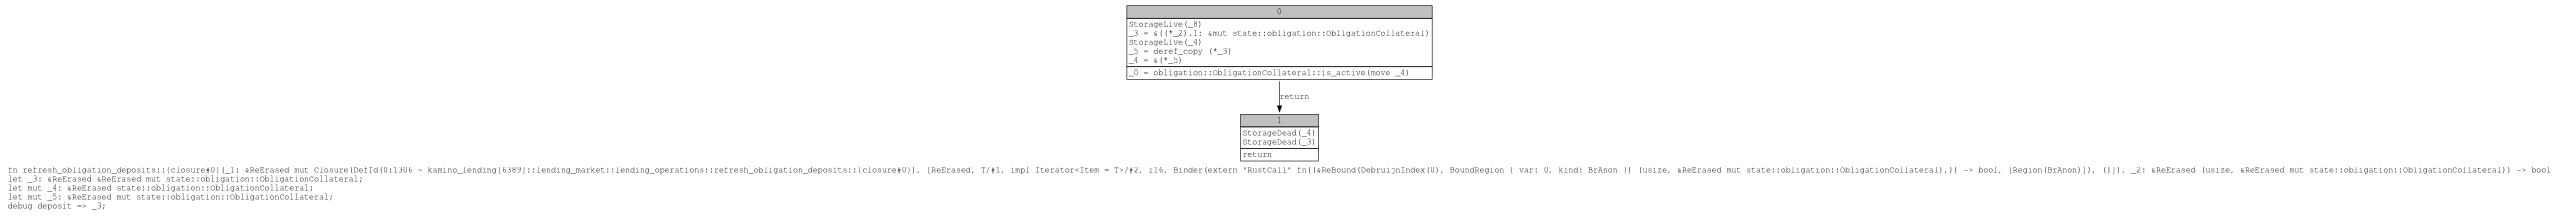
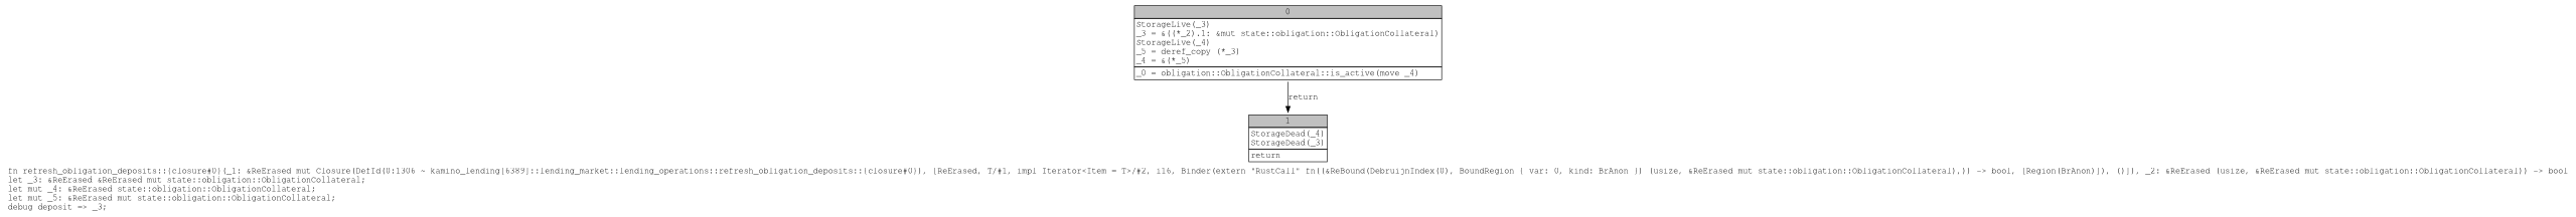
  digraph {
    fontname="Courier, monospace"
    label=<fn refresh_obligation_deposits::{closure#0}(_1: &amp;ReErased mut Closure(DefId(0:1306 ~ kamino_lending[6389]::lending_market::lending_operations::refresh_obligation_deposits::{closure#0}), [ReErased, T/#1, impl Iterator&lt;Item = T&gt;/#2, i16, Binder(extern &quot;RustCall&quot; fn((&amp;ReBound(DebruijnIndex(0), BoundRegion { var: 0, kind: BrAnon }) (usize, &amp;ReErased mut state::obligation::ObligationCollateral),)) -&gt; bool, [Region(BrAnon)]), ()]), _2: &amp;ReErased (usize, &amp;ReErased mut state::obligation::ObligationCollateral)) -&gt; bool<br align="left"/>let _3: &amp;ReErased &amp;ReErased mut state::obligation::ObligationCollateral;<br align="left"/>let mut _4: &amp;ReErased state::obligation::ObligationCollateral;<br align="left"/>let mut _5: &amp;ReErased mut state::obligation::ObligationCollateral;<br align="left"/>debug deposit =&gt; _3;<br align="left"/>>
    node [fontname="Courier, monospace" shape=none]
-   n1 [label=<<table border="0" cellborder="1" cellspacing="0"><tr><td bgcolor="gray" align="center" colspan="1">0</td></tr><tr><td align="left" balign="left">StorageLive(_8)<br/>_3 = &amp;((*_2).1: &amp;mut state::obligation::ObligationCollateral)<br/>StorageLive(_4)<br/>_5 = deref_copy (*_3)<br/>_4 = &amp;(*_5)<br/></td></tr><tr><td align="left">_0 = obligation::ObligationCollateral::is_active(move _4)</td></tr></table>>]
+   n1 [label=<<table border="0" cellborder="1" cellspacing="0"><tr><td bgcolor="gray" align="center" colspan="1">0</td></tr><tr><td align="left" balign="left">StorageLive(_3)<br/>_3 = &amp;((*_2).1: &amp;mut state::obligation::ObligationCollateral)<br/>StorageLive(_4)<br/>_5 = deref_copy (*_3)<br/>_4 = &amp;(*_5)<br/></td></tr><tr><td align="left">_0 = obligation::ObligationCollateral::is_active(move _4)</td></tr></table>>]
    n2 [label=<<table border="0" cellborder="1" cellspacing="0"><tr><td bgcolor="gray" align="center" colspan="1">1</td></tr><tr><td align="left" balign="left">StorageDead(_4)<br/>StorageDead(_3)<br/></td></tr><tr><td align="left">return</td></tr></table>>]
    n1 -> n2 [fontname="Courier, monospace" label=return]
  }
